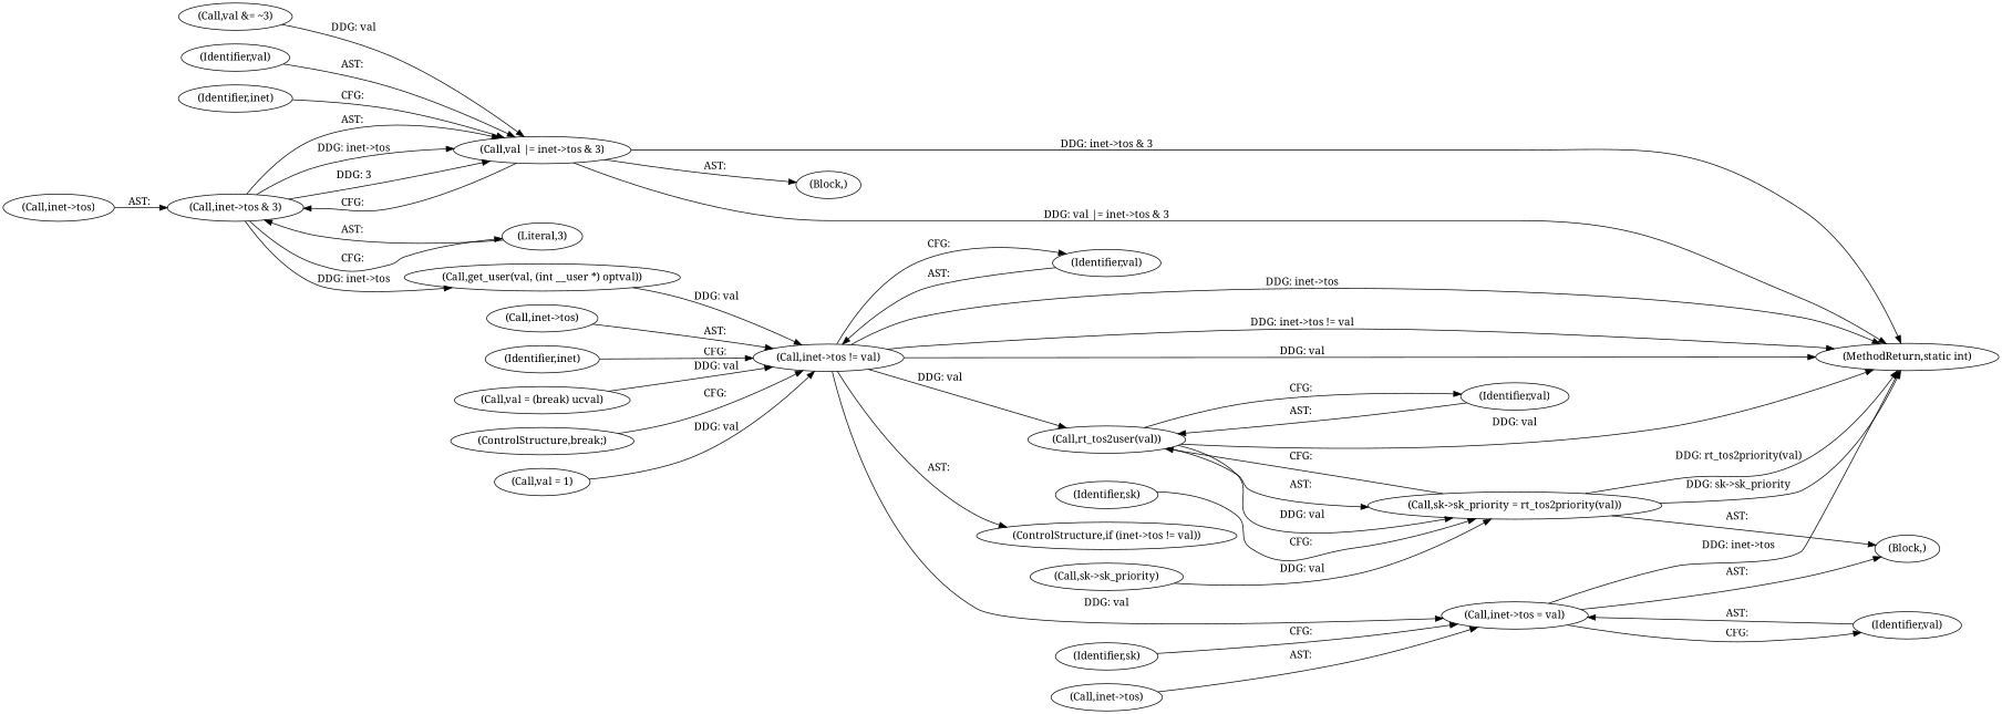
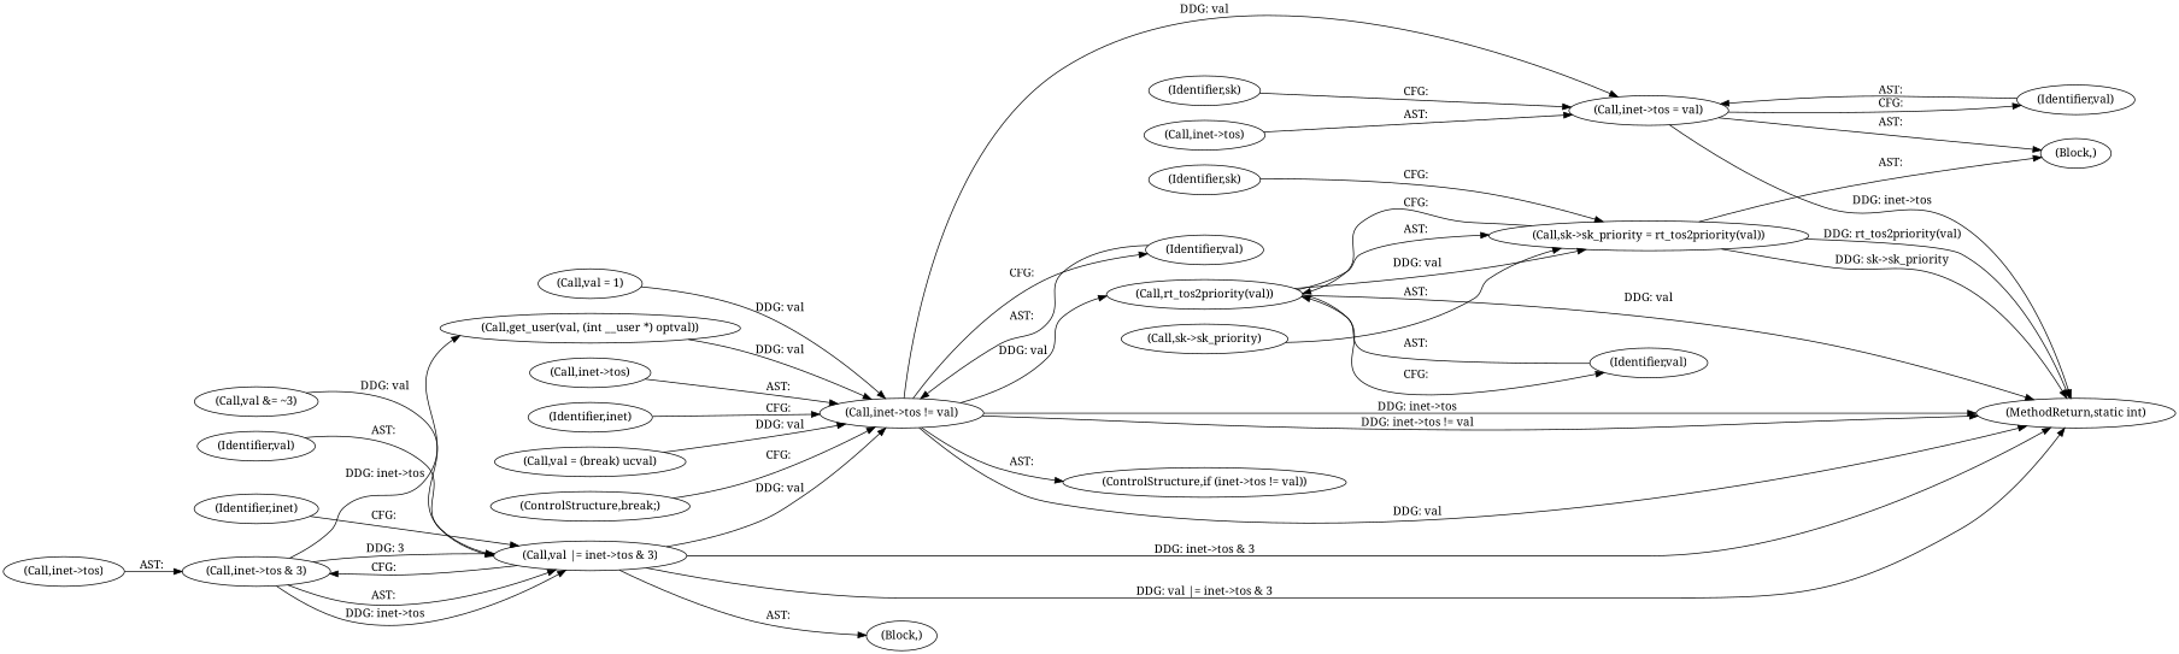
  digraph {
    fontname="Noto Serif"
    rankdir=LR
    node [fontname="Noto Serif"]
    edge [fontname="Noto Serif"]
    n1 [label="(Call,inet->tos & 3)"]
    n2 [label="(Call,val |= inet->tos & 3)"]
-   n3 [label="(Literal,3)"]
    n4 [label="(Call,get_user(val, (int __user *) optval))"]
    n5 [label="(Call,inet->tos != val)"]
    n6 [label="(Block,)"]
    n7 [label="(MethodReturn,static int)"]
    n8 [label="(Call,inet->tos = val)"]
-   n9 [label="(Call,rt_tos2user(val))"]
+   n9 [label="(Call,rt_tos2priority(val))"]
    n10 [label="(ControlStructure,if (inet->tos != val))"]
    n11 [label="(Identifier,val)"]
    n12 [label="(Block,)"]
    n13 [label="(Identifier,val)"]
    n14 [label="(Call,sk->sk_priority = rt_tos2priority(val))"]
    n15 [label="(Identifier,val)"]
    n16 [label="(Call,inet->tos)"]
    n17 [label="(Identifier,inet)"]
    n18 [label="(Identifier,sk)"]
    n19 [label="(Call,val &= ~3)"]
    n20 [label="(Identifier,val)"]
    n21 [label="(Identifier,sk)"]
    n22 [label="(Call,sk->sk_priority)"]
    n23 [label="(Identifier,inet)"]
    n24 [label="(Call,val = (break) ucval)"]
    n25 [label="(ControlStructure,break;)"]
    n26 [label="(Call,val = 1)"]
    n27 [label="(Call,inet->tos)"]
    n28 [label="(Call,inet->tos)"]
    n1 -> n2 [label="AST: "]
    n1 -> n2 [label="DDG: inet->tos"]
    n1 -> n2 [label="DDG: 3"]
-   n1 -> n3 [label="CFG: "]
    n1 -> n4 [label="DDG: inet->tos"]
    n2 -> n1 [label="CFG: "]
+   n2 -> n5 [label="DDG: val"]
    n2 -> n6 [label="AST: "]
    n2 -> n7 [label="DDG: inet->tos & 3"]
    n2 -> n7 [label="DDG: val |= inet->tos & 3"]
-   n3 -> n1 [label="AST: "]
    n4 -> n5 [label="DDG: val"]
    n5 -> n7 [label="DDG: inet->tos"]
    n5 -> n7 [label="DDG: inet->tos != val"]
    n5 -> n7 [label="DDG: val"]
    n5 -> n8 [label="DDG: val"]
    n5 -> n9 [label="DDG: val"]
    n5 -> n10 [label="AST: "]
    n5 -> n11 [label="CFG: "]
    n8 -> n7 [label="DDG: inet->tos"]
    n8 -> n12 [label="AST: "]
    n8 -> n13 [label="CFG: "]
    n9 -> n7 [label="DDG: val"]
    n9 -> n14 [label="AST: "]
    n9 -> n14 [label="DDG: val"]
    n9 -> n15 [label="CFG: "]
    n11 -> n5 [label="AST: "]
    n13 -> n8 [label="AST: "]
    n14 -> n7 [label="DDG: sk->sk_priority"]
    n14 -> n7 [label="DDG: rt_tos2priority(val)"]
    n14 -> n9 [label="CFG: "]
    n14 -> n12 [label="AST: "]
    n15 -> n9 [label="AST: "]
    n16 -> n5 [label="AST: "]
    n17 -> n5 [label="CFG: "]
    n18 -> n8 [label="CFG: "]
    n19 -> n2 [label="DDG: val"]
    n20 -> n2 [label="AST: "]
    n21 -> n14 [label="CFG: "]
-   n22 -> n14 [label="DDG: val"]
+   n22 -> n14 [label="AST: "]
    n23 -> n2 [label="CFG: "]
    n24 -> n5 [label="DDG: val"]
    n25 -> n5 [label="CFG: "]
    n26 -> n5 [label="DDG: val"]
    n27 -> n1 [label="AST: "]
    n28 -> n8 [label="AST: "]
  }
